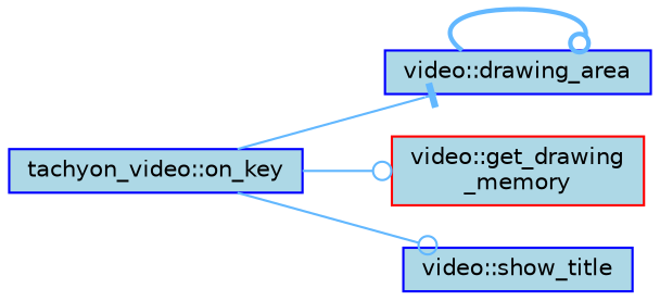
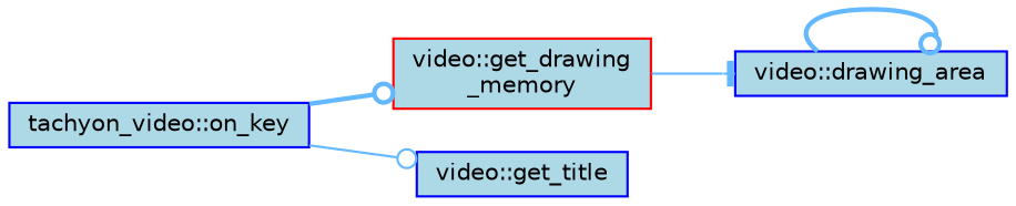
  digraph {
    rankdir=LR
    node [color=blue fillcolor=lightblue fontname=Helvetica fontsize=10 shape=box style=filled]
    edge [arrowhead=odot color=steelblue1 fontname=Helvetica fontsize=10 labelfontname=Helvetica labelfontsize=10 style=solid]
    n1 [fontcolor=black height=0.2 label="tachyon_video::on_key" width=0.4]
    n2 [height=0.2 label="video::drawing_area" width=0.4]
    n3 [color=red height=0.2 label="video::get_drawing\l_memory" width=0.4]
-   n4 [height=0.2 label="video::show_title" width=0.4]
-   n1 -> n2 [arrowhead=tee]
-   n1 -> n3
+   n4 [height=0.2 label="video::get_title" width=0.4]
+   n3 -> n2 [arrowhead=tee]
+   n1 -> n3 [style=bold]
    n1 -> n4
    n2 -> n2 [style=bold]
  }
